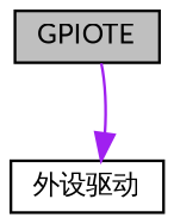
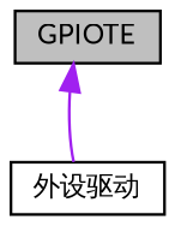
  digraph {
    rankdir=TB
    fontname=Lato
    node [color=black fontname=Lato fontsize=10 shape=box style=filled]
    n1 [fillcolor=grey75 fontcolor=black height=0.2 label=GPIOTE width=0.4]
    n2 [fillcolor=white height=0.2 label="外设驱动" width=0.4]
-   n2 -> n1 [dir=back fontname=Lato fontsize=10 labelfontname="黑体" labelfontsize=10 shape=plaintext style=solid color=purple]
+   n1 -> n2 [dir=back fontname=Lato fontsize=10 labelfontname="黑体" labelfontsize=10 shape=plaintext style=solid color=purple]
  }
